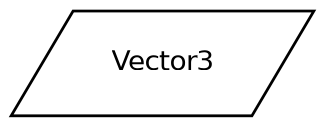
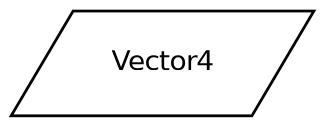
  digraph {
    rankdir=LR
-   n1 [color=black fillcolor=white fontname=Helvetica fontsize=10 height=0.2 label=Vector3 shape=parallelogram style=filled width=0.4]
+   n1 [color=black fillcolor=white fontname=Helvetica fontsize=10 height=0.2 label=Vector4 shape=parallelogram style=filled width=0.4]
  }
